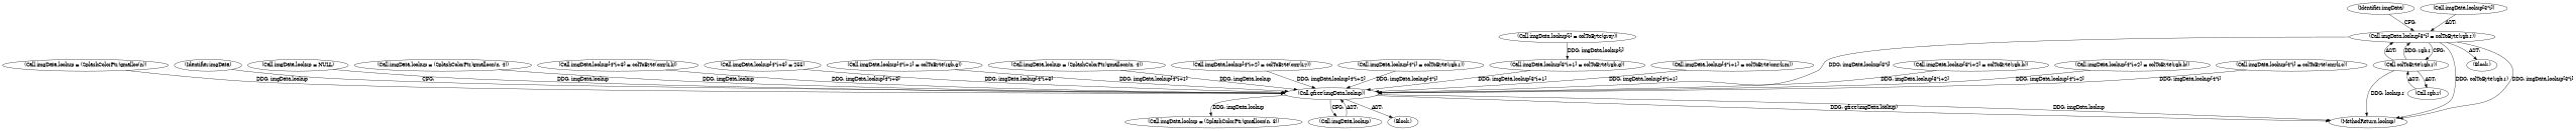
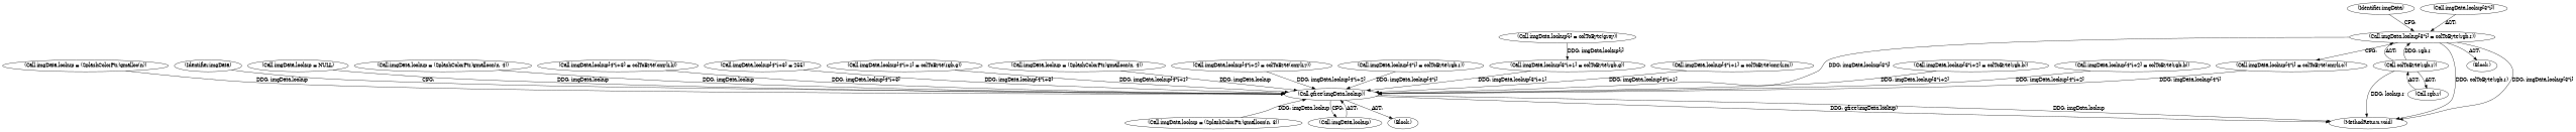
  digraph {
    n1 [label="(Call,imgData.lookup[3*i] = colToByte(rgb.r))"]
    n2 [label="(Call,colToByte(rgb.r))"]
    n3 [label="(Call,gfree(imgData.lookup))"]
-   n4 [label="(MethodReturn,lookup)"]
+   n4 [label="(MethodReturn,void)"]
    n5 [label="(Block,)"]
    n6 [label="(Call,rgb.r)"]
    n7 [label="(Call,imgData.lookup)"]
    n8 [label="(Block,)"]
    n9 [label="(Call,imgData.lookup[4*i] = colToByte(rgb.r))"]
    n10 [label="(Identifier,imgData)"]
    n11 [label="(Call,imgData.lookup[i] = colToByte(gray))"]
    n12 [label="(Call,imgData.lookup[3*i+1] = colToByte(rgb.g))"]
    n13 [label="(Call,imgData.lookup[4*i+1] = colToByte(cmyk.m))"]
    n14 [label="(Call,imgData.lookup[3*i])"]
    n15 [label="(Call,imgData.lookup[3*i+2] = colToByte(rgb.b))"]
    n16 [label="(Call,imgData.lookup[4*i+2] = colToByte(rgb.b))"]
    n17 [label="(Call,imgData.lookup = (SplashColorPtr)gmalloc(n))"]
    n18 [label="(Call,imgData.lookup[4*i] = colToByte(cmyk.c))"]
    n19 [label="(Identifier,imgData)"]
    n20 [label="(Call,imgData.lookup = NULL)"]
    n21 [label="(Call,imgData.lookup = (SplashColorPtr)gmallocn(n, 4))"]
    n22 [label="(Call,imgData.lookup[4*i+3] = colToByte(cmyk.k))"]
    n23 [label="(Call,imgData.lookup = (SplashColorPtr)gmallocn(n, 3))"]
    n24 [label="(Call,imgData.lookup[4*i+3] = 255)"]
    n25 [label="(Call,imgData.lookup[4*i+1] = colToByte(rgb.g))"]
    n26 [label="(Call,imgData.lookup = (SplashColorPtr)gmallocn(n, 4))"]
    n27 [label="(Call,imgData.lookup[4*i+2] = colToByte(cmyk.y))"]
-   n1 -> n2 [label="CFG: "]
+   n1 -> n18 [label="CFG: "]
    n1 -> n3 [label="DDG: imgData.lookup[3*i]"]
    n1 -> n4 [label="DDG: colToByte(rgb.r)"]
    n1 -> n4 [label="DDG: imgData.lookup[3*i]"]
    n1 -> n5 [label="AST: "]
    n2 -> n1 [label="AST: "]
    n2 -> n1 [label="DDG: rgb.r"]
    n2 -> n4 [label="DDG: lookup.r"]
    n2 -> n6 [label="AST: "]
    n3 -> n4 [label="DDG: gfree(imgData.lookup)"]
    n3 -> n4 [label="DDG: imgData.lookup"]
    n3 -> n7 [label="CFG: "]
    n3 -> n8 [label="AST: "]
    n6 -> n2 [label="AST: "]
    n7 -> n3 [label="AST: "]
    n9 -> n3 [label="DDG: imgData.lookup[4*i]"]
    n10 -> n1 [label="CFG: "]
    n11 -> n12 [label="DDG: imgData.lookup[i]"]
    n12 -> n3 [label="DDG: imgData.lookup[3*i+1]"]
    n13 -> n3 [label="DDG: imgData.lookup[4*i+1]"]
    n14 -> n1 [label="AST: "]
    n15 -> n3 [label="DDG: imgData.lookup[3*i+2]"]
    n16 -> n3 [label="DDG: imgData.lookup[4*i+2]"]
    n17 -> n3 [label="DDG: imgData.lookup"]
    n18 -> n3 [label="DDG: imgData.lookup[4*i]"]
    n19 -> n3 [label="CFG: "]
    n20 -> n3 [label="DDG: imgData.lookup"]
    n21 -> n3 [label="DDG: imgData.lookup"]
    n22 -> n3 [label="DDG: imgData.lookup[4*i+3]"]
-   n3 -> n23 [label="DDG: imgData.lookup"]
+   n23 -> n3 [label="DDG: imgData.lookup"]
    n24 -> n3 [label="DDG: imgData.lookup[4*i+3]"]
    n25 -> n3 [label="DDG: imgData.lookup[4*i+1]"]
    n26 -> n3 [label="DDG: imgData.lookup"]
    n27 -> n3 [label="DDG: imgData.lookup[4*i+2]"]
  }
